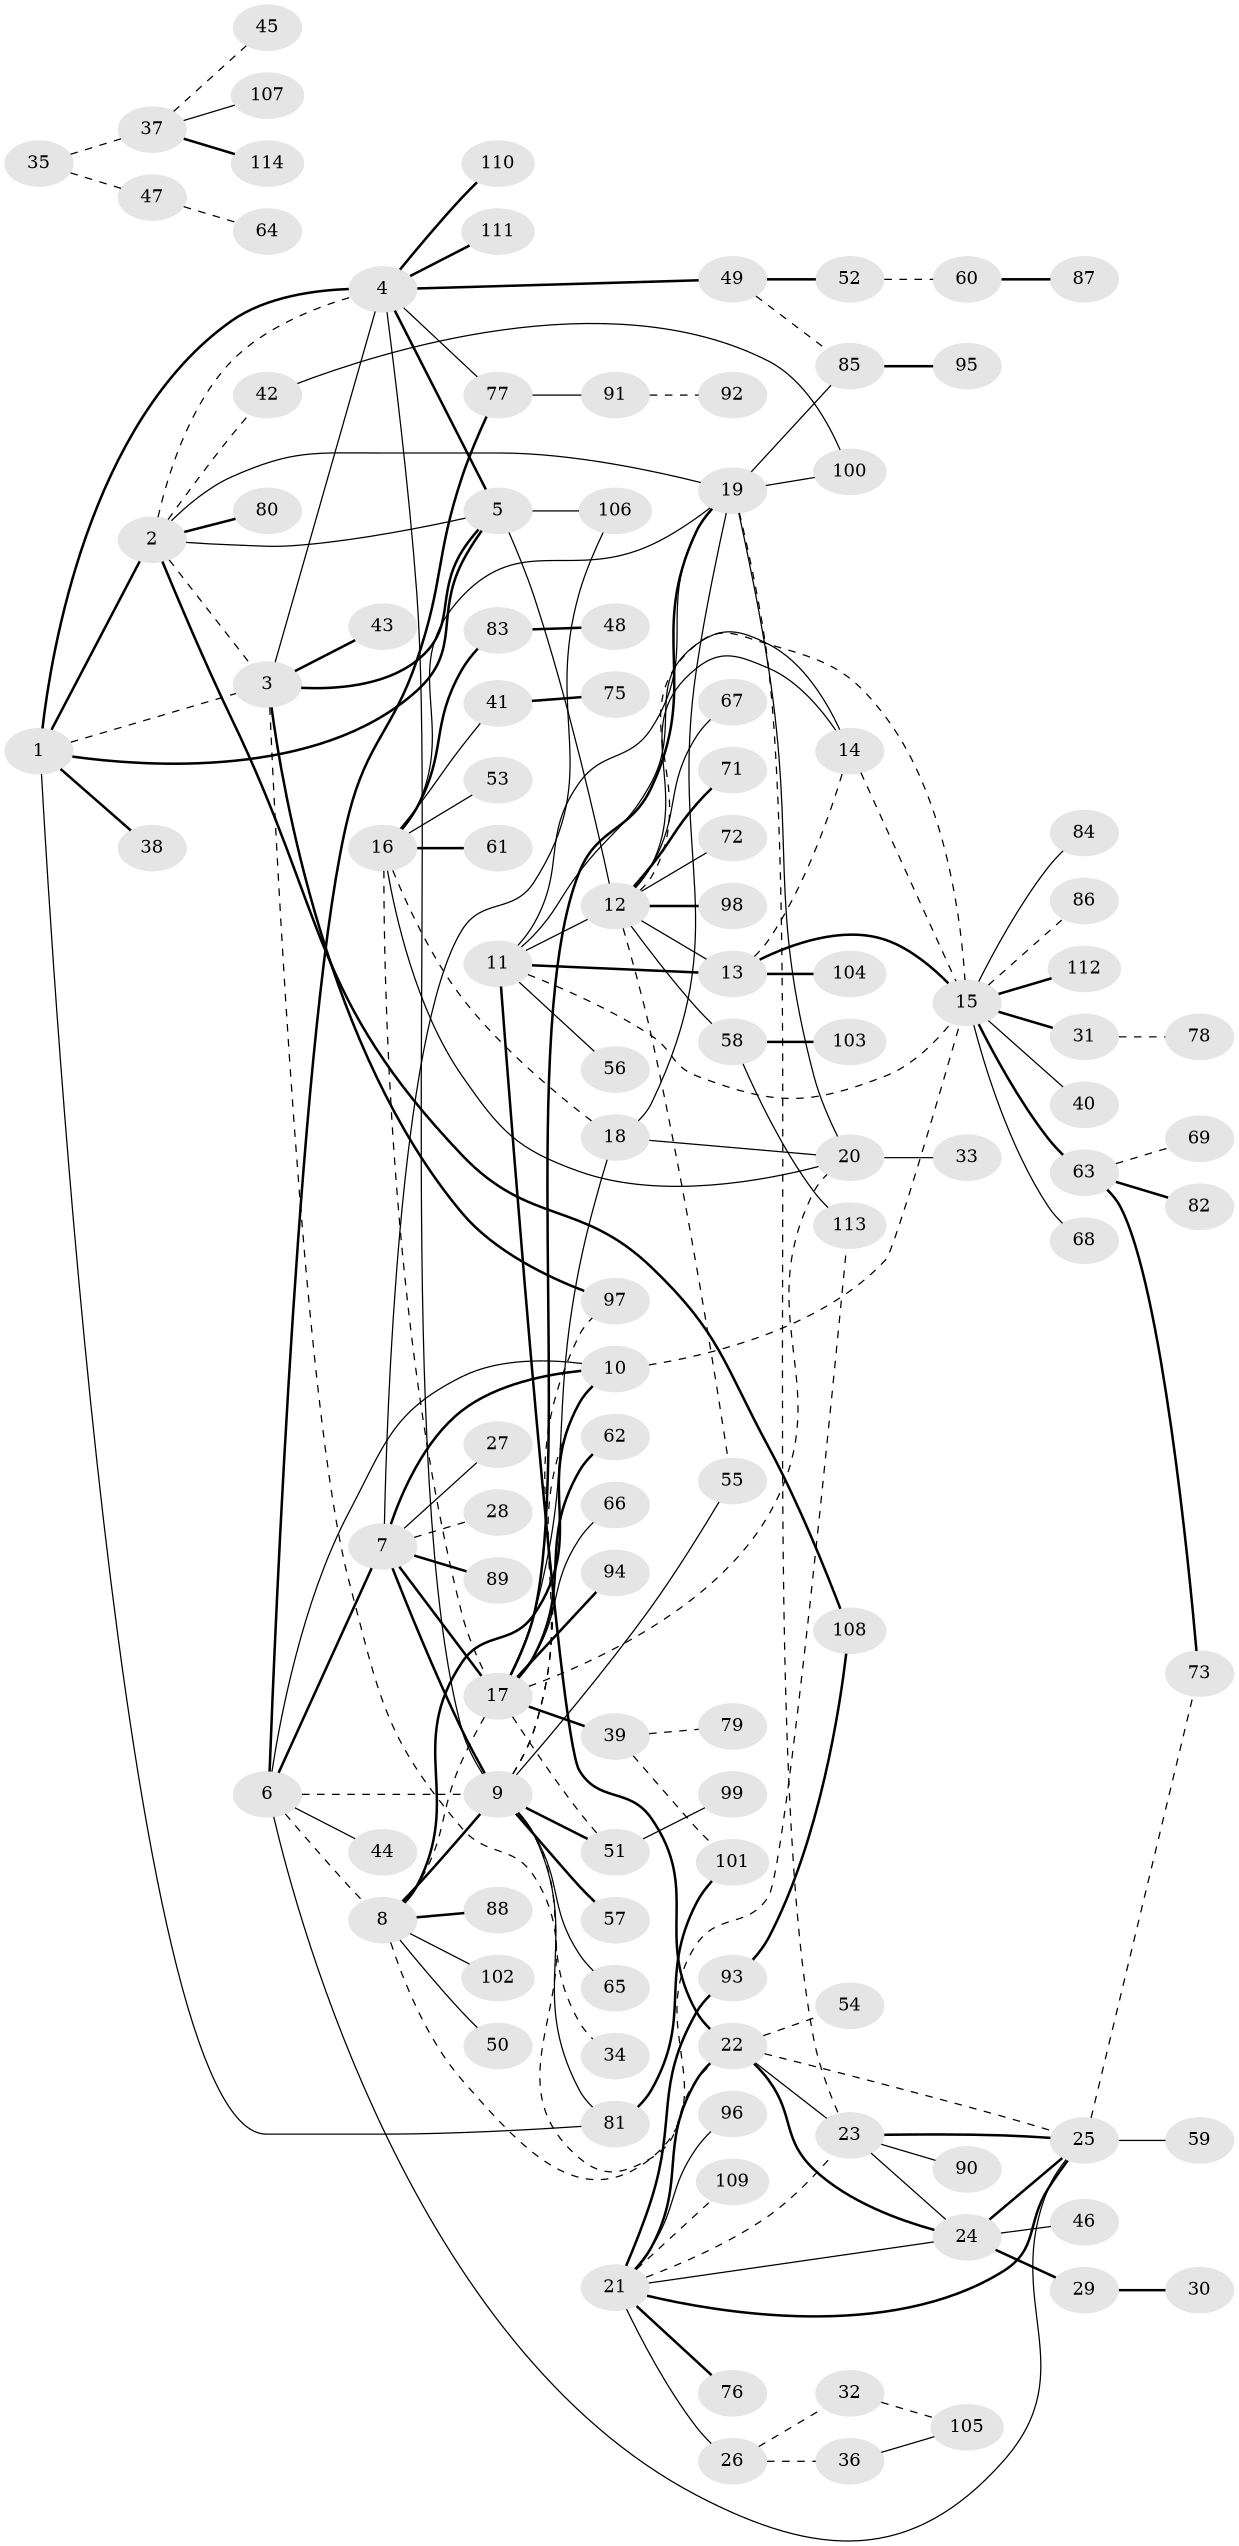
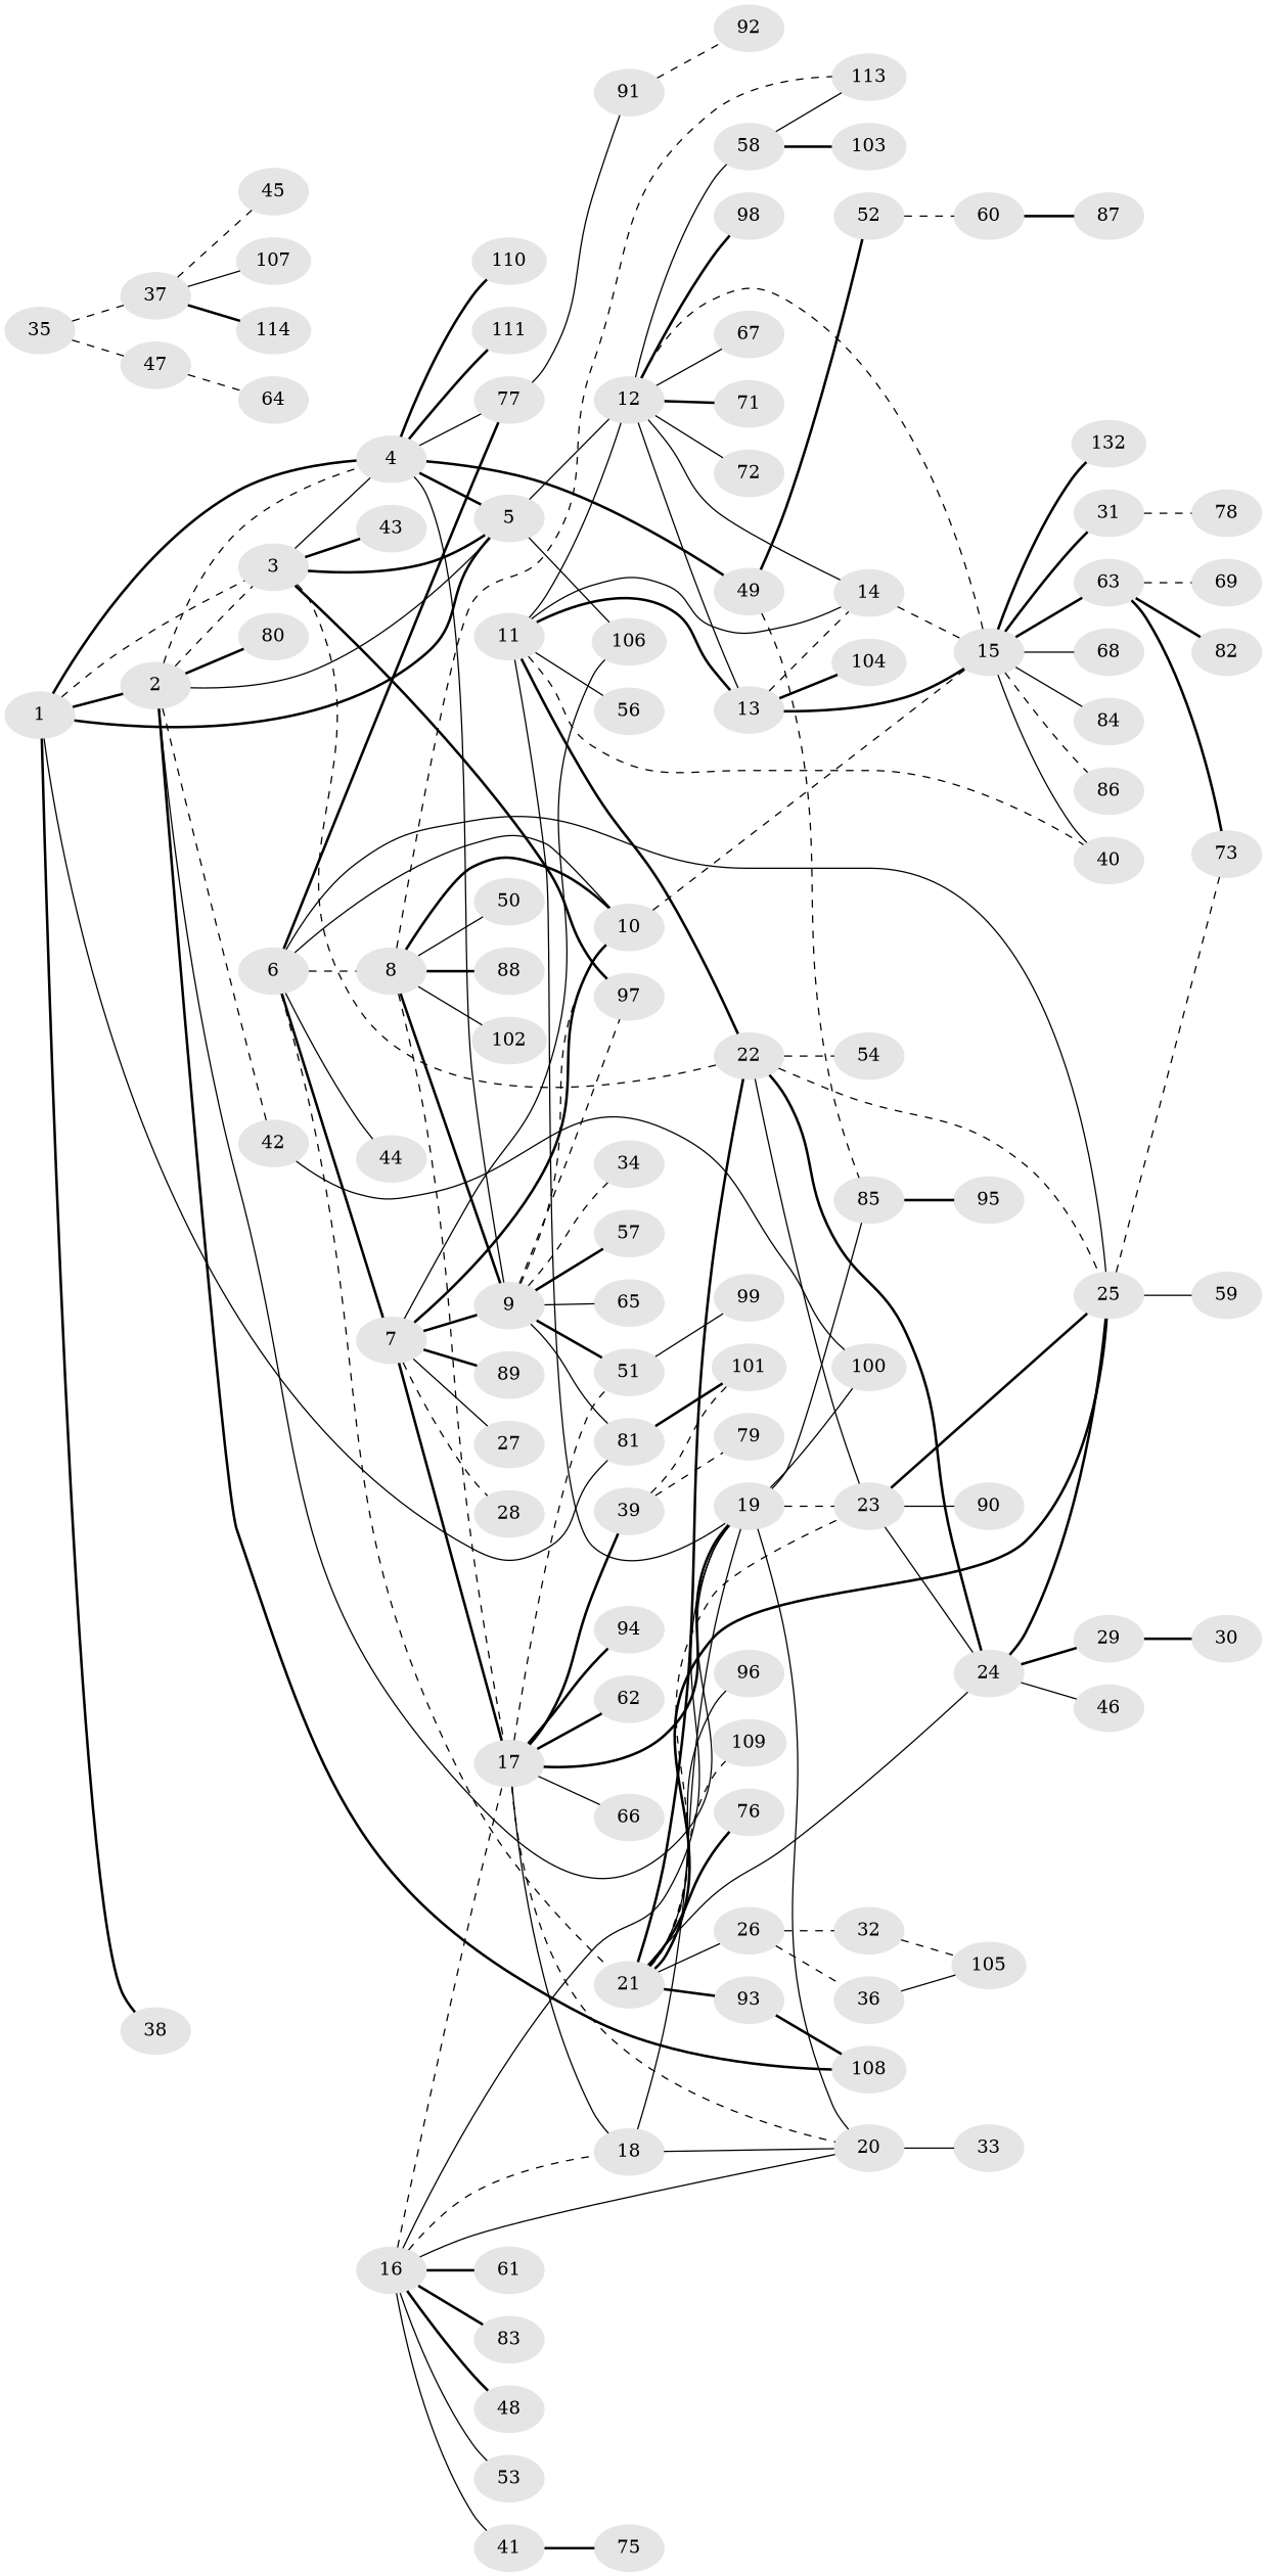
  graph {
    rankdir=LR
    node [color=gray90 style=filled]
    edge [style=bold]
    1
    2
    3
    4
    5
    38
    81
    19
    42
    80
    108
    22
    43
    97
    9
    49
    77
    110
    111
    12
    106
    101
    20
    23
    85
    100
    25
    24
    54
    10
    34
    51
-   55
    57
    65
    52
    91
    15
    13
    14
    58
    67
    71
    72
    98
    6
    7
    8
    44
    27
    28
    89
    17
    50
    88
    102
    113
    59
    73
    18
    39
    62
    66
    94
    99
    31
    40
    63
    68
    84
    86
-   112
+   112 [label=132]
    11
    56
    104
    103
    78
    69
    82
    16
    41
    48
    53
    61
    83
    33
    75
    79
    90
    95
    21
    26
    76
    93
    96
    109
    29
    46
    32
    36
    30
    105
    35
    37
    47
    45
    107
    114
    64
    60
    87
    92
    1 -- 2
    1 -- 3 [style=dashed]
    1 -- 4
    1 -- 5
    1 -- 38
    1 -- 81 [style=solid]
    2 -- 3 [style=dashed]
    2 -- 4 [style=dashed]
    2 -- 5 [style=solid]
    2 -- 19 [style=solid]
    2 -- 42 [style=dashed]
    2 -- 80
    2 -- 108
    3 -- 4 [style=solid]
    3 -- 5
    3 -- 22 [style=dashed]
    3 -- 43
    3 -- 97
    4 -- 5
    4 -- 9 [style=solid]
    4 -- 49
    4 -- 77 [style=solid]
    4 -- 110
    4 -- 111
    5 -- 12 [style=solid]
    5 -- 106 [style=solid]
    81 -- 101
    19 -- 20 [style=solid]
    19 -- 23 [style=dashed]
    19 -- 85 [style=solid]
    19 -- 100 [style=solid]
    42 -- 100 [style=solid]
    22 -- 23 [style=solid]
    22 -- 25 [style=dashed]
    22 -- 24
    22 -- 54 [style=dashed]
    9 -- 81 [style=solid]
    9 -- 97 [style=dashed]
    9 -- 10 [style=dashed]
    9 -- 34 [style=dashed]
    9 -- 51
-   9 -- 55 [style=solid]
    9 -- 57
    9 -- 65 [style=solid]
    49 -- 85 [style=dashed]
    49 -- 52
    77 -- 91 [style=solid]
-   12 -- 55 [style=dashed]
    12 -- 15 [style=dashed]
    12 -- 13 [style=solid]
    12 -- 14 [style=solid]
    12 -- 58 [style=solid]
    12 -- 67 [style=solid]
    12 -- 71
    12 -- 72 [style=solid]
    12 -- 98
    20 -- 33 [style=solid]
    23 -- 25
    23 -- 24 [style=solid]
    23 -- 90 [style=solid]
    85 -- 95
    25 -- 59 [style=solid]
    25 -- 73 [style=dashed]
    24 -- 25
    24 -- 29
    24 -- 46 [style=solid]
    10 -- 15 [style=dashed]
    51 -- 99 [style=solid]
    52 -- 60 [style=dashed]
    91 -- 92 [style=dashed]
    15 -- 31
    15 -- 40 [style=solid]
    15 -- 63
    15 -- 68 [style=solid]
    15 -- 84 [style=solid]
    15 -- 86 [style=dashed]
    15 -- 112
    13 -- 15
    13 -- 14 [style=dashed]
    13 -- 104
    14 -- 15 [style=dashed]
    58 -- 113 [style=solid]
    58 -- 103
-   6 -- 9 [style=dashed]
+   6 -- 21 [style=dashed]
    6 -- 77
    6 -- 25 [style=solid]
    6 -- 10 [style=solid]
    6 -- 7
    6 -- 8 [style=dashed]
    6 -- 44 [style=solid]
    7 -- 9
    7 -- 106 [style=solid]
    7 -- 10
    7 -- 27 [style=solid]
    7 -- 28 [style=dashed]
    7 -- 89
    7 -- 17
    8 -- 9
    8 -- 10
    8 -- 17 [style=dashed]
    8 -- 50 [style=solid]
    8 -- 88
    8 -- 102 [style=solid]
    8 -- 113 [style=dashed]
    17 -- 19
    17 -- 20 [style=dashed]
    17 -- 51 [style=dashed]
    17 -- 18 [style=solid]
    17 -- 39
    17 -- 62
    17 -- 66 [style=solid]
    17 -- 94
    18 -- 19 [style=solid]
    18 -- 20 [style=solid]
    39 -- 101 [style=dashed]
    39 -- 79 [style=dashed]
    31 -- 78 [style=dashed]
    63 -- 73
    63 -- 69 [style=dashed]
    63 -- 82
    11 -- 19 [style=solid]
    11 -- 22
    11 -- 12 [style=solid]
-   11 -- 15 [style=dashed]
+   11 -- 40 [style=dashed]
    11 -- 13
    11 -- 14 [style=solid]
    11 -- 56 [style=solid]
    16 -- 19 [style=solid]
    16 -- 20 [style=solid]
    16 -- 17 [style=dashed]
    16 -- 18 [style=dashed]
    16 -- 41 [style=solid]
-   83 -- 48
+   16 -- 48
    16 -- 53 [style=solid]
    16 -- 61
    16 -- 83
    41 -- 75
    21 -- 22
    21 -- 23 [style=dashed]
    21 -- 25
    21 -- 24 [style=solid]
    21 -- 26 [style=solid]
    21 -- 76
    21 -- 93
    21 -- 96 [style=solid]
    21 -- 109 [style=dashed]
    26 -- 32 [style=dashed]
    26 -- 36 [style=dashed]
    93 -- 108
    29 -- 30
    32 -- 105 [style=dashed]
    36 -- 105 [style=solid]
    35 -- 37 [style=dashed]
    35 -- 47 [style=dashed]
    37 -- 45 [style=dashed]
    37 -- 107 [style=solid]
    37 -- 114
    47 -- 64 [style=dashed]
    60 -- 87
  }
